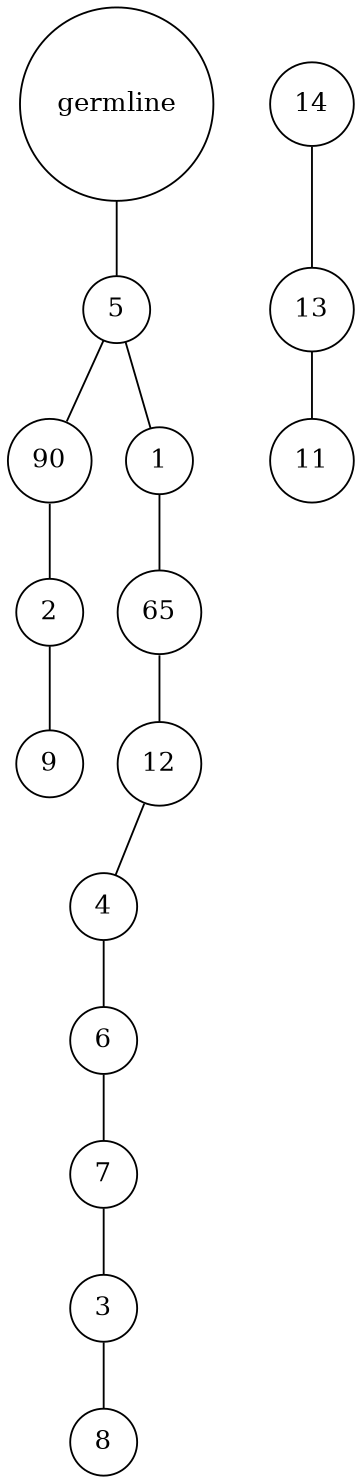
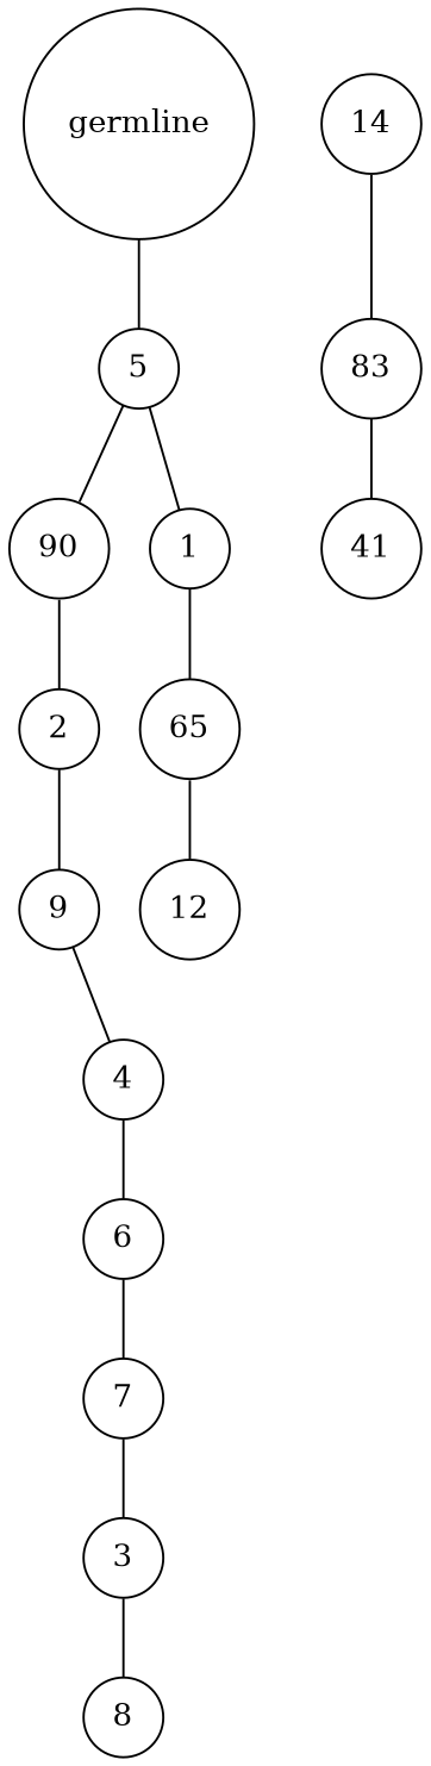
  graph {
    rankdir=UD
    splines=line
    node [shape=circle]
    n1 [label=germline]
    n2 [label=5]
    n3 [label=90]
    n4 [label=1]
    n5 [label=2]
    n6 [label=65]
    n7 [label=9]
    n8 [label=14]
-   n9 [label=13]
-   n10 [label=11]
+   n9 [label=83]
+   n10 [label=41]
    n11 [label=12]
    n12 [label=4]
    n13 [label=6]
    n14 [label=7]
    n15 [label=3]
    n16 [label=8]
    n1 -- n2
    n2 -- n3
    n2 -- n4
    n3 -- n5
    n4 -- n6
    n5 -- n7
    n6 -- n11
    n8 -- n9
    n9 -- n10
-   n11 -- n12
+   n7 -- n12
    n12 -- n13
    n13 -- n14
    n14 -- n15
    n15 -- n16
  }
